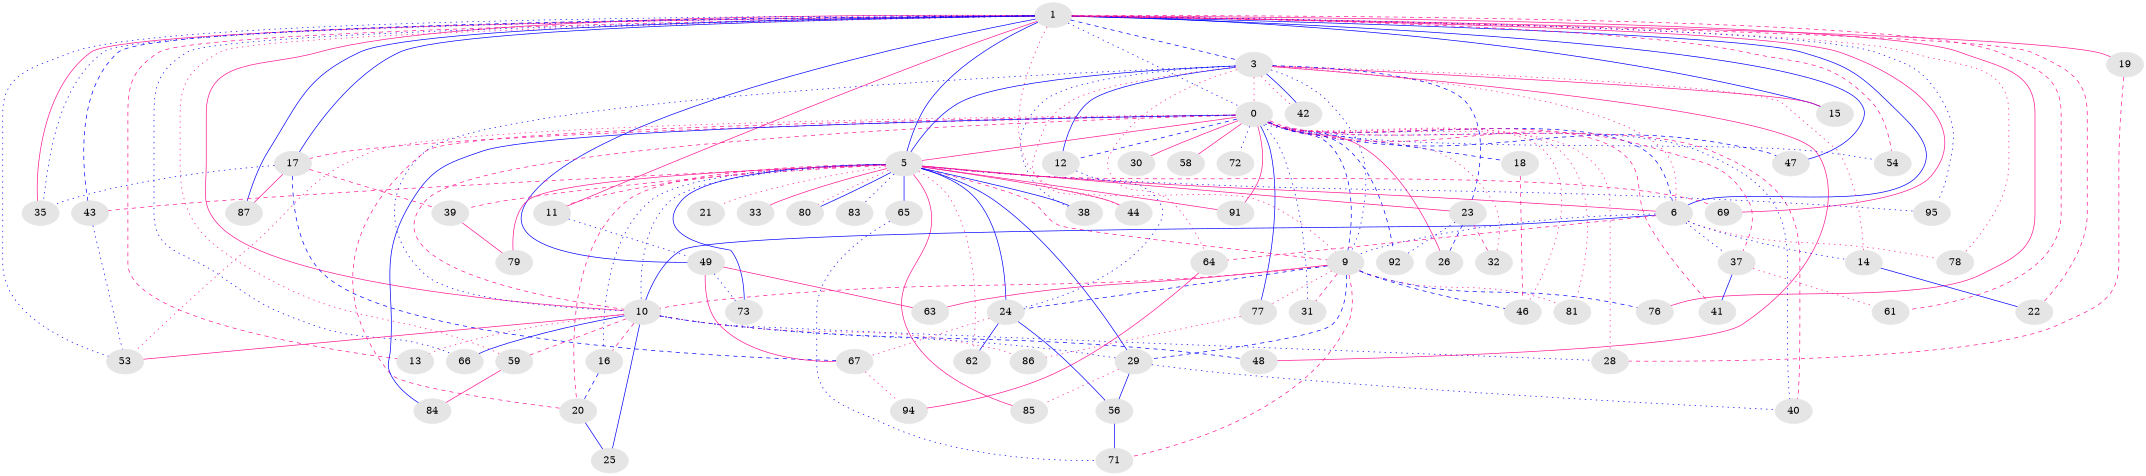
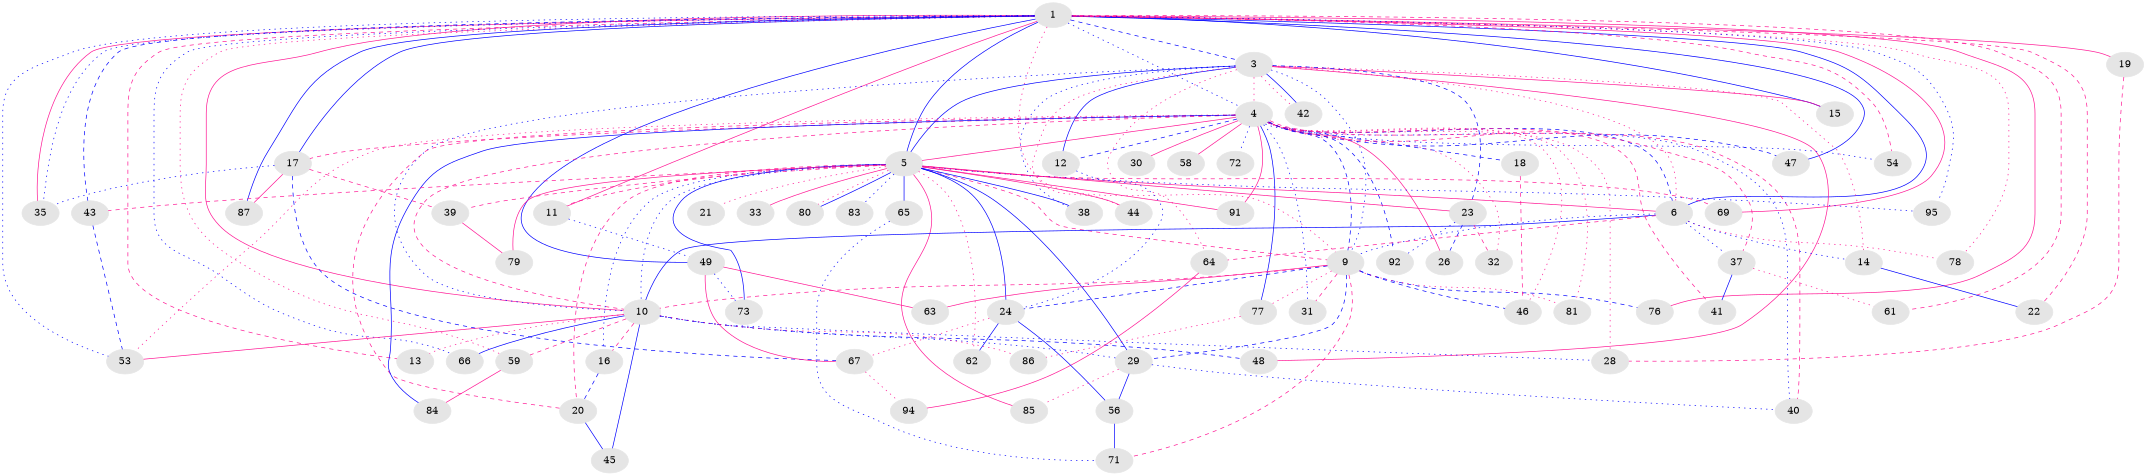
  graph {
    node [color=gray90 style=filled]
    edge [color=deeppink style=solid]
    1 [super="+2"]
    3 [super="+75"]
-   4 [super="+6" label=0]
+   4 [super="+6"]
    5 [super="+8"]
    n5 [label=6 super="+36"]
    9 [super="+55"]
    10 [super="+25"]
    11
    13
    15
    17 [super="+50"]
    19
    22
    35 [super="+60"]
    43 [super="+57"]
    47 [super="+51"]
    49
    53 [super="+82"]
    54
    59
    61
    66
    69
    76
    78
    87
    95
    12 [super="+27"]
    14
    23 [super="+34"]
    38
    42
    44
    48
    64
    18 [super="+74"]
    20 [super="+93"]
    26
    28 [super="+70"]
    30
    31
    32
    37
    40 [super="+81"]
    41
    46
    58
    72
    77
    84
    n51 [label=81]
    91
    92
    16
    21
    24 [super="+68"]
    29 [super="+52"]
    33
    39
    62
    65 [super="+88"]
    73
    79
    80
    83
    85
    63
    71 [super="+96"]
-   45 [label=25]
+   45
    86
    67 [super="+90"]
    94
    56
    1 -- 3 [color=blue style=dashed weight=2]
    1 -- 4 [color=blue style=dotted weight=4]
    1 -- 5 [color=blue weight=4]
    1 -- n5 [color=blue weight=2]
    1 -- 9 [style=dotted weight=2]
    1 -- 10 [weight=2]
    1 -- 11
    1 -- 13 [style=dashed]
    1 -- 15 [color=blue]
    1 -- 17 [color=blue]
    1 -- 19 [weight=2]
    1 -- 22 [style=dashed]
    1 -- 35
    1 -- 35 [color=blue style=dotted]
    1 -- 43 [color=blue style=dashed]
    1 -- 47 [color=blue]
    1 -- 49 [color=blue]
    1 -- 53 [color=blue style=dotted]
    1 -- 54 [style=dashed]
    1 -- 59 [style=dotted]
    1 -- 61 [style=dashed]
    1 -- 66 [color=blue style=dotted]
    1 -- 69
    1 -- 76
    1 -- 78 [style=dotted]
    1 -- 87 [color=blue]
    1 -- 95 [color=blue style=dotted]
    3 -- 4 [style=dotted weight=3]
    3 -- 5 [color=blue weight=2]
    3 -- n5 [style=dotted]
    3 -- 9 [color=blue style=dotted]
    3 -- 10 [color=blue style=dotted]
    3 -- 15
    3 -- 12 [color=blue]
    3 -- 14 [style=dotted]
    3 -- 23 [color=blue style=dashed]
    3 -- 38 [color=blue style=dotted]
    3 -- 42 [style=dotted]
    3 -- 42 [color=blue]
    3 -- 44 [style=dotted]
    3 -- 48
    3 -- 64 [style=dotted]
    4 -- 5 [weight=4]
    4 -- n5 [color=blue style=dashed weight=2]
    4 -- 9 [color=blue style=dashed weight=3]
    4 -- 10 [style=dashed weight=2]
    4 -- 17 [style=dashed]
    4 -- 47 [color=blue style=dashed]
    4 -- 53 [style=dotted]
    4 -- 54 [color=blue style=dotted]
    4 -- 12 [color=blue style=dashed]
    4 -- 18 [color=blue style=dashed weight=2]
    4 -- 20 [style=dashed]
    4 -- 26
    4 -- 28 [style=dotted]
    4 -- 30
    4 -- 31 [color=blue style=dotted]
    4 -- 32 [style=dotted]
    4 -- 37 [style=dashed]
    4 -- 40 [color=blue style=dotted]
    4 -- 40 [style=dashed]
    4 -- 41 [style=dashed]
    4 -- 46 [style=dotted]
    4 -- 58 [weight=2]
    4 -- 72 [color=blue style=dotted]
    4 -- 77 [color=blue]
    4 -- 84 [color=blue]
    4 -- n51 [style=dotted]
    4 -- 91
    4 -- 92 [color=blue style=dashed]
    5 -- n5 [weight=2]
    5 -- 9 [style=dashed weight=2]
    5 -- 10 [color=blue style=dotted weight=3]
    5 -- 11 [style=dashed]
    5 -- 43 [style=dashed]
    5 -- 69 [style=dashed]
    5 -- 95 [color=blue style=dotted]
    5 -- 23
    5 -- 38 [color=blue]
    5 -- 44
    5 -- 20 [style=dashed]
    5 -- 91
    5 -- 16 [color=blue style=dotted]
    5 -- 21 [style=dotted weight=2]
    5 -- 24 [color=blue]
    5 -- 29 [color=blue]
    5 -- 33
    5 -- 39 [style=dashed]
    5 -- 62 [style=dotted]
    5 -- 65 [color=blue weight=2]
    5 -- 73 [color=blue]
    5 -- 79
    5 -- 80 [style=dotted]
    5 -- 80 [color=blue]
    5 -- 83 [color=blue style=dotted weight=2]
    5 -- 85
    n5 -- 9 [color=blue style=dotted weight=2]
    n5 -- 10 [color=blue]
    n5 -- 78 [style=dotted]
    n5 -- 14 [color=blue style=dotted]
    n5 -- 64 [style=dashed]
    n5 -- 37 [color=blue style=dotted]
    9 -- 10 [style=dashed]
    9 -- 76 [color=blue style=dashed]
    9 -- 31 [style=dashed]
    9 -- 46 [color=blue style=dashed]
    9 -- 77 [style=dotted]
    9 -- n51 [style=dotted]
    9 -- 24 [color=blue style=dashed]
    9 -- 29 [color=blue style=dashed]
    9 -- 63
    9 -- 71 [style=dashed]
    10 -- 13 [style=dotted]
    10 -- 53
    10 -- 59 [style=dashed]
    10 -- 66 [color=blue]
    10 -- 48 [color=blue style=dashed]
    10 -- 28 [color=blue style=dotted]
    10 -- 16 [style=dashed]
    10 -- 29 [color=blue style=dotted]
    10 -- 45 [color=blue]
    10 -- 86 [style=dotted]
    11 -- 49 [color=blue style=dotted]
    17 -- 35 [color=blue style=dotted]
    17 -- 87
    17 -- 39 [style=dashed]
    17 -- 67 [color=blue style=dashed]
    19 -- 28 [style=dashed]
-   43 -- 53 [color=blue style=dotted]
+   43 -- 53 [color=blue style=dashed]
    49 -- 73 [color=blue style=dotted]
    49 -- 63
    49 -- 67
    59 -- 84
    12 -- 24 [color=blue style=dotted]
    14 -- 22 [color=blue]
    23 -- 26 [color=blue style=dashed weight=2]
    23 -- 32 [style=dashed]
    23 -- 92 [color=blue style=dotted]
    64 -- 94
    18 -- 46 [style=dashed]
    20 -- 45 [color=blue]
    37 -- 61 [style=dotted]
    37 -- 41 [color=blue]
    77 -- 86 [style=dotted]
    16 -- 20 [color=blue style=dashed]
    24 -- 62 [color=blue]
    24 -- 67 [style=dotted]
    24 -- 56 [color=blue]
    29 -- 40 [color=blue style=dotted]
    29 -- 85 [style=dotted]
    29 -- 56 [color=blue]
    39 -- 79
    65 -- 71 [color=blue style=dotted]
    67 -- 94 [style=dotted]
    56 -- 71 [color=blue]
  }
